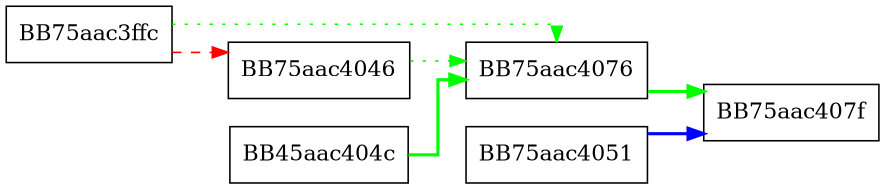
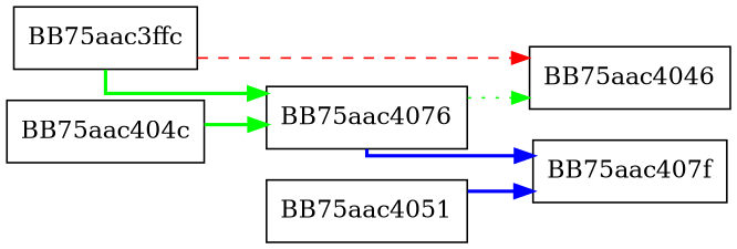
  digraph {
    rankdir=LR
    splines=ortho
    node [shape=box]
    edge [color=green style=bold]
    BB75aac3ffc
    BB75aac4076
    BB75aac4046
    BB75aac407f
-   BB75aac404c [label=BB45aac404c]
+   BB75aac404c
    BB75aac4051
-   BB75aac3ffc -> BB75aac4076 [style=dotted]
+   BB75aac3ffc -> BB75aac4076
    BB75aac3ffc -> BB75aac4046 [color=red style=dashed]
-   BB75aac4076 -> BB75aac407f
-   BB75aac4046 -> BB75aac4076 [style=dotted]
+   BB75aac4076 -> BB75aac407f [color=blue]
+   BB75aac4076 -> BB75aac4046 [style=dotted]
    BB75aac404c -> BB75aac4076
    BB75aac4051 -> BB75aac407f [color=blue]
  }
